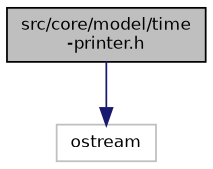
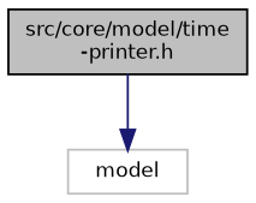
  digraph {
    node [fontname=Helvetica fontsize=10 shape=record style=filled]
    n1 [color=black fillcolor=grey75 fontcolor=black height=0.2 label="src/core/model/time\l-printer.h" width=0.4]
-   n2 [color=grey75 fillcolor=white height=0.2 label=ostream width=0.4]
+   n2 [color=grey75 fillcolor=white height=0.2 label=model width=0.4]
    n1 -> n2 [color=midnightblue fontname=Helvetica fontsize=10 labelfontname=Helvetica labelfontsize=10 style=solid]
  }
